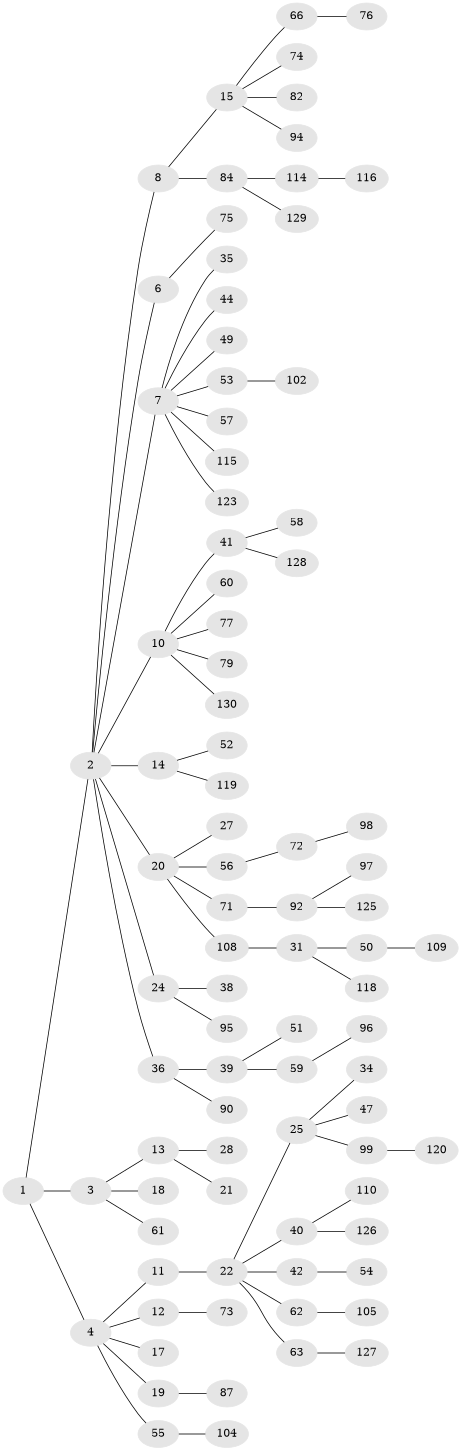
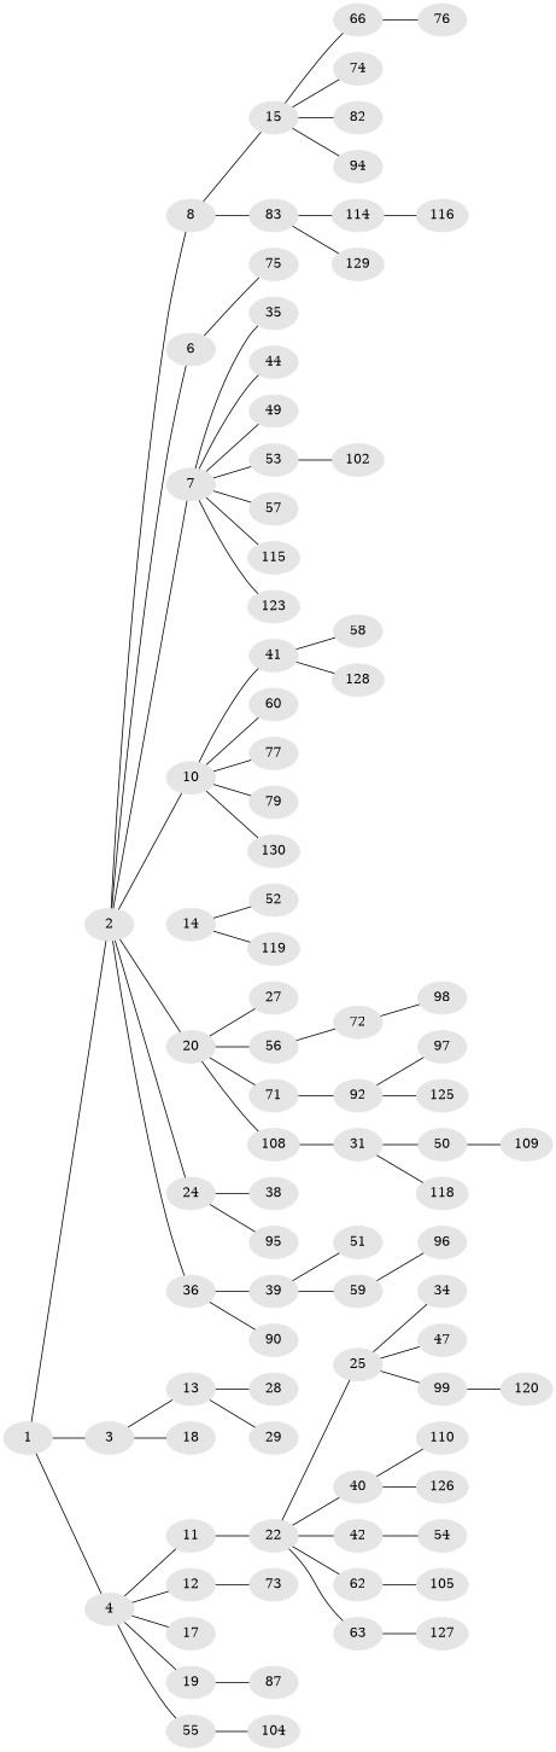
  graph {
    rankdir=LR
    node [color=gray90 style=filled]
    2 [super="+9"]
    n2 [label=8]
    6 [super="+84"]
    7 [super="+16"]
    10 [super="+43"]
    14 [super="+21"]
    20 [super="+32"]
    24 [super="+30"]
    36 [super="+124"]
    1
    3
    4 [super="+8"]
    13 [super="+26"]
    18
-   61 [super="+106"]
    11
    12 [super="+78"]
    17
    19 [super="+70"]
    55 [super="+89"]
    15 [super="+68"]
-   83 [super="+107" label=84]
+   83 [super="+107"]
    75
    35 [super="+91"]
    44
    49
    53
    57
    115
    123
    41 [super="+46"]
    60
    77
    79
    130
    52
    119 [super="+122"]
    27 [super="+93"]
    56 [super="+67"]
    71
    108
    38 [super="+69"]
    95 [super="+121"]
    39 [super="+48"]
    90
    28 [super="+64"]
-   29 [label=21]
+   29
    22 [super="+23"]
    73 [super="+100"]
    87 [super="+112"]
    104
    66
    74 [super="+86"]
    82
    94
    114
    129
    102 [super="+111"]
    58 [super="+80"]
    128
    25 [super="+37"]
    40 [super="+101"]
    42
    62 [super="+65"]
    63
    76 [super="+85"]
    72 [super="+117"]
    92
    31 [super="+33"]
    34 [super="+45"]
    47 [super="+103"]
    99
    110
    126
    54
    105
    127
    50
    118
    120
    109
    51
    59
    96 [super="+113"]
    98
    97
    125
    116
    2 -- n2
    2 -- 6
    2 -- 7
    2 -- 10
-   2 -- 14
    2 -- 20
    2 -- 24
    2 -- 36
    n2 -- 15
    n2 -- 83
    6 -- 75
    7 -- 35
    7 -- 44
    7 -- 49
    7 -- 53
    7 -- 57
    7 -- 115
    7 -- 123
    10 -- 41
    10 -- 60
    10 -- 77
    10 -- 79
    10 -- 130
    14 -- 52
    14 -- 119
    20 -- 27
    20 -- 56
    20 -- 71
    20 -- 108
    24 -- 38
    24 -- 95
    36 -- 39
    36 -- 90
    1 -- 2
    1 -- 3
    1 -- 4
    3 -- 13
    3 -- 18
-   3 -- 61
    4 -- 11
    4 -- 12
    4 -- 17
    4 -- 19
    4 -- 55
    13 -- 28
    13 -- 29
    11 -- 22
    12 -- 73
    19 -- 87
    55 -- 104
    15 -- 66
    15 -- 74
    15 -- 82
    15 -- 94
    83 -- 114
    83 -- 129
    53 -- 102
    41 -- 58
    41 -- 128
    56 -- 72
    71 -- 92
    108 -- 31
    39 -- 51
    39 -- 59
    22 -- 25
    22 -- 40
    22 -- 42
    22 -- 62
    22 -- 63
    66 -- 76
    114 -- 116
    25 -- 34
    25 -- 47
    25 -- 99
    40 -- 110
    40 -- 126
    42 -- 54
    62 -- 105
    63 -- 127
    72 -- 98
    92 -- 97
    92 -- 125
    31 -- 50
    31 -- 118
    99 -- 120
    50 -- 109
    59 -- 96
  }
